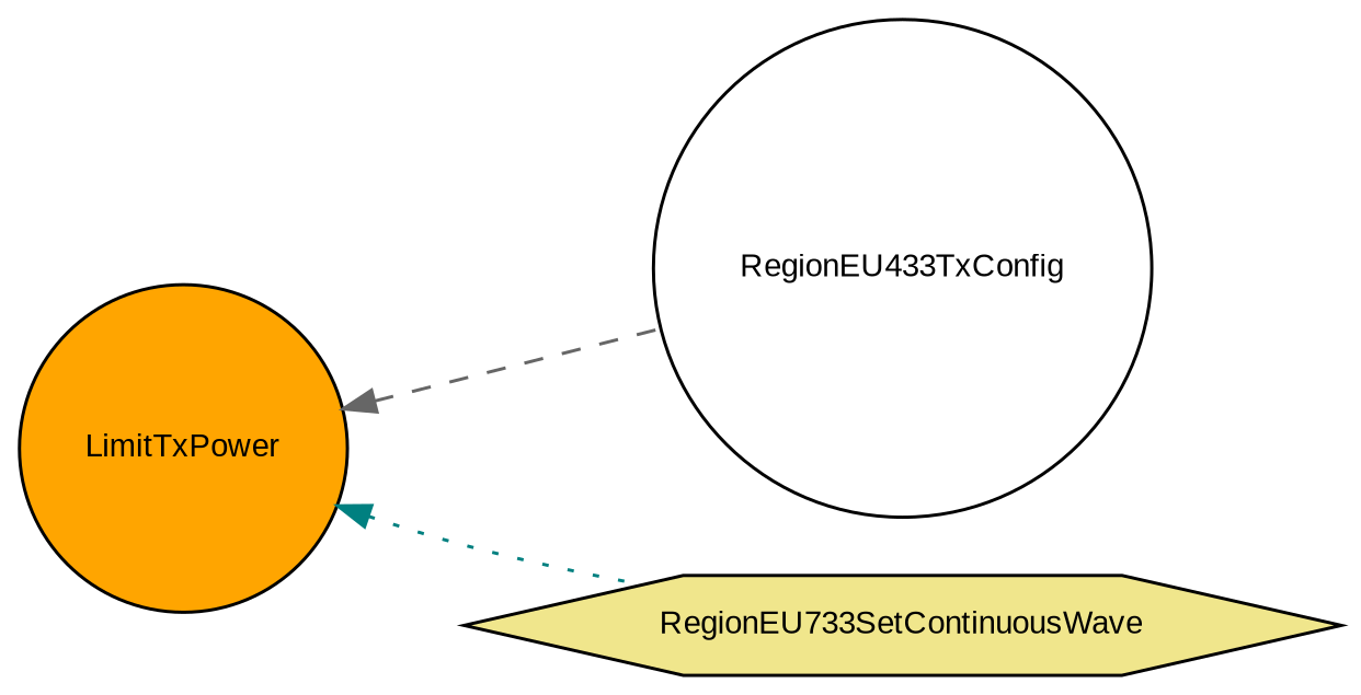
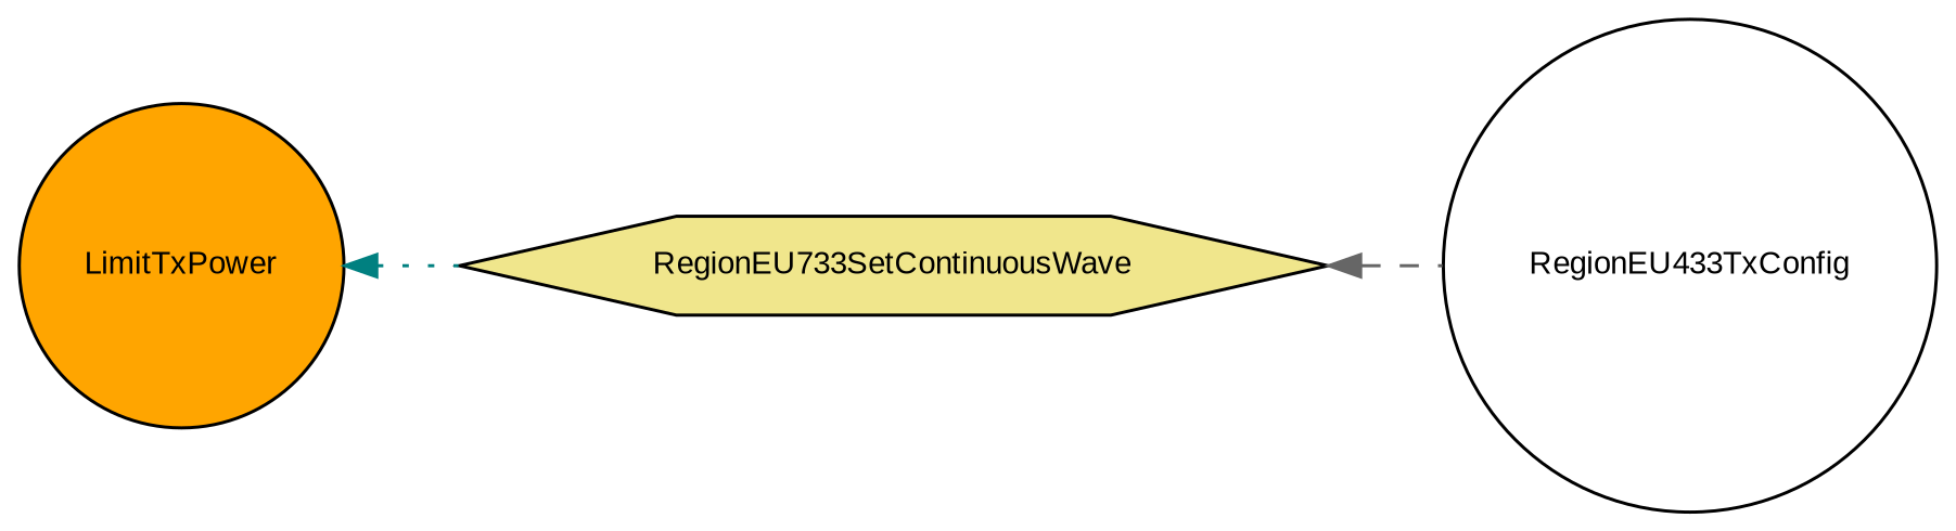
  digraph {
    fontname="Liberation Sans"
    rankdir=LR
    node [color=black fontname="Liberation Sans" fontsize=10 shape=circle style=filled]
    edge [dir=back fontname="Liberation Sans" fontsize=10 labelfontname=Helvetica labelfontsize=10]
    n1 [fillcolor=orange fontcolor=black height=0.2 label=LimitTxPower width=0.4]
    n2 [fillcolor=white height=0.2 label=RegionEU433TxConfig width=0.4]
    n3 [fillcolor=khaki height=0.2 label=RegionEU733SetContinuousWave shape=hexagon width=0.4]
-   n1 -> n2 [color=gray40 style=dashed]
+   n3 -> n2 [color=gray40 style=dashed]
    n1 -> n3 [color=teal style=dotted]
  }
